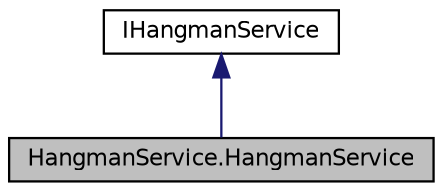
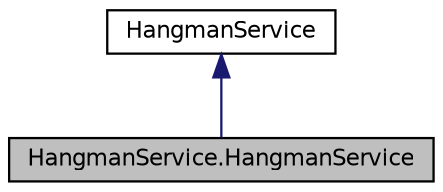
  digraph {
    node [color=black fontname=Helvetica fontsize=10 shape=record style=filled]
    n1 [fillcolor=grey75 fontcolor=black height=0.2 label="HangmanService.HangmanService" width=0.4]
-   n2 [fillcolor=white height=0.2 label=IHangmanService width=0.4]
+   n2 [fillcolor=white height=0.2 label=HangmanService width=0.4]
    n2 -> n1 [color=midnightblue dir=back fontname=Helvetica fontsize=10 labelfontname=Helvetica labelfontsize=10 style=solid]
  }
